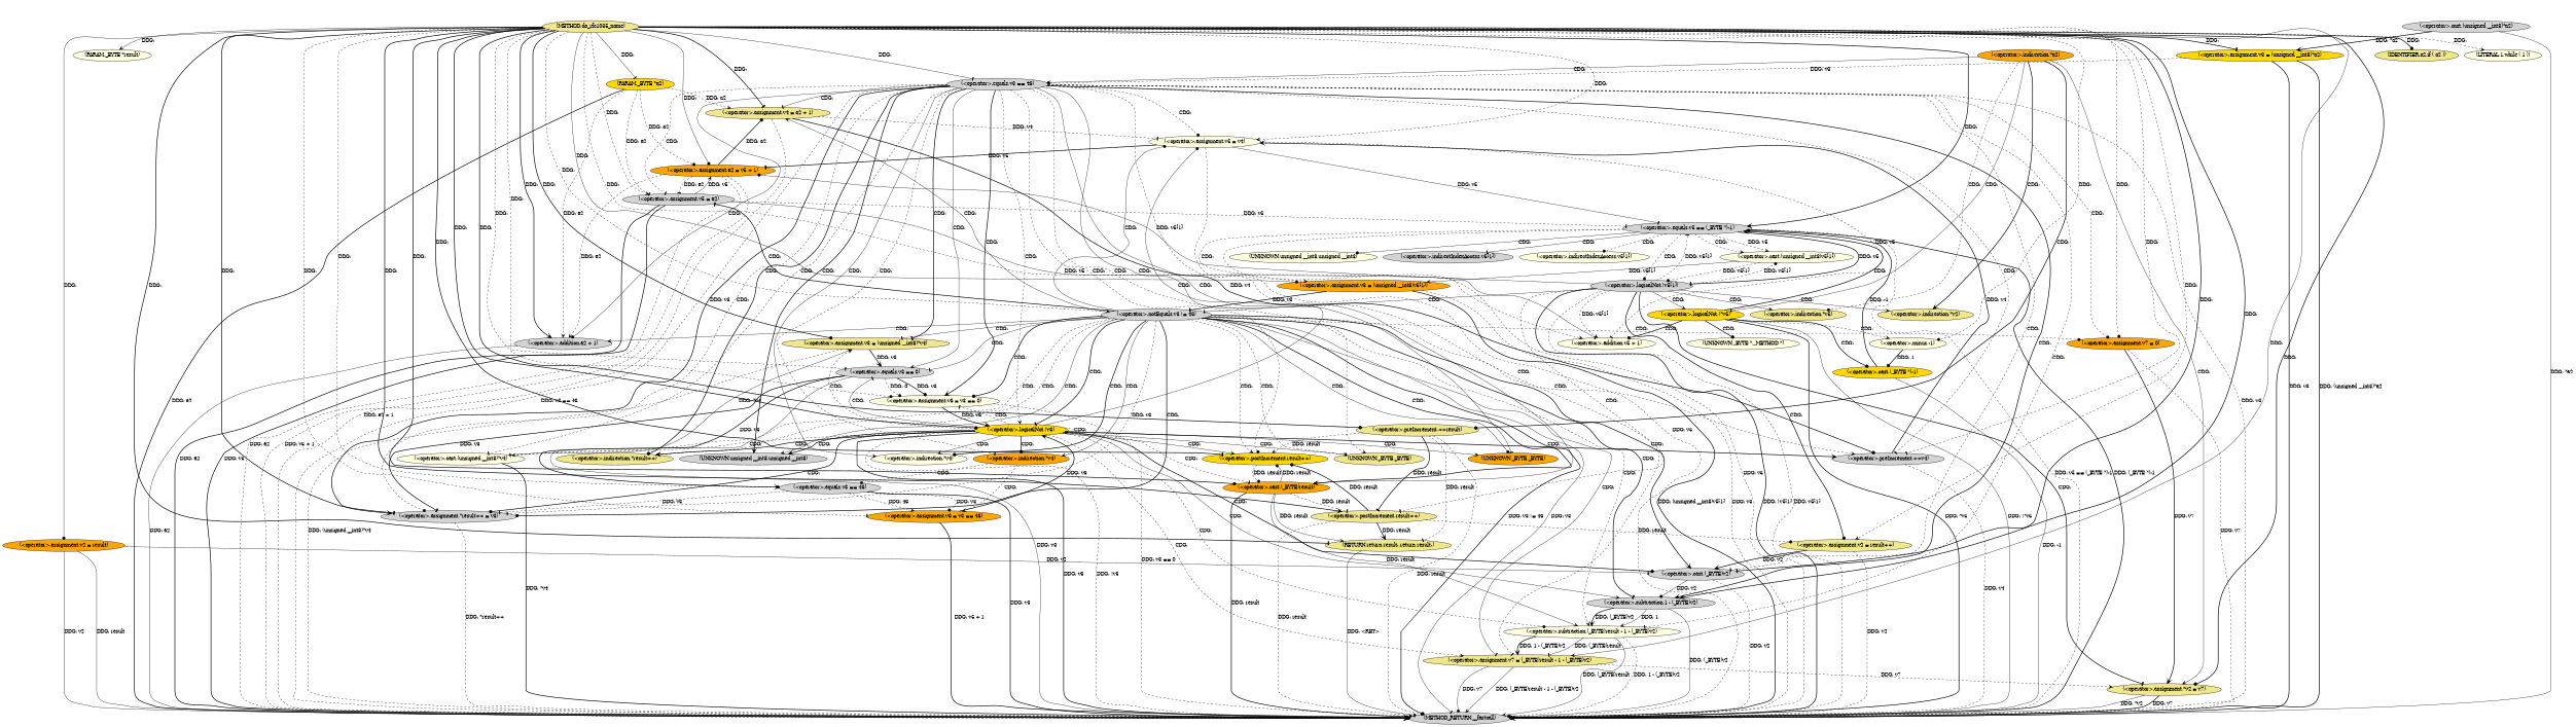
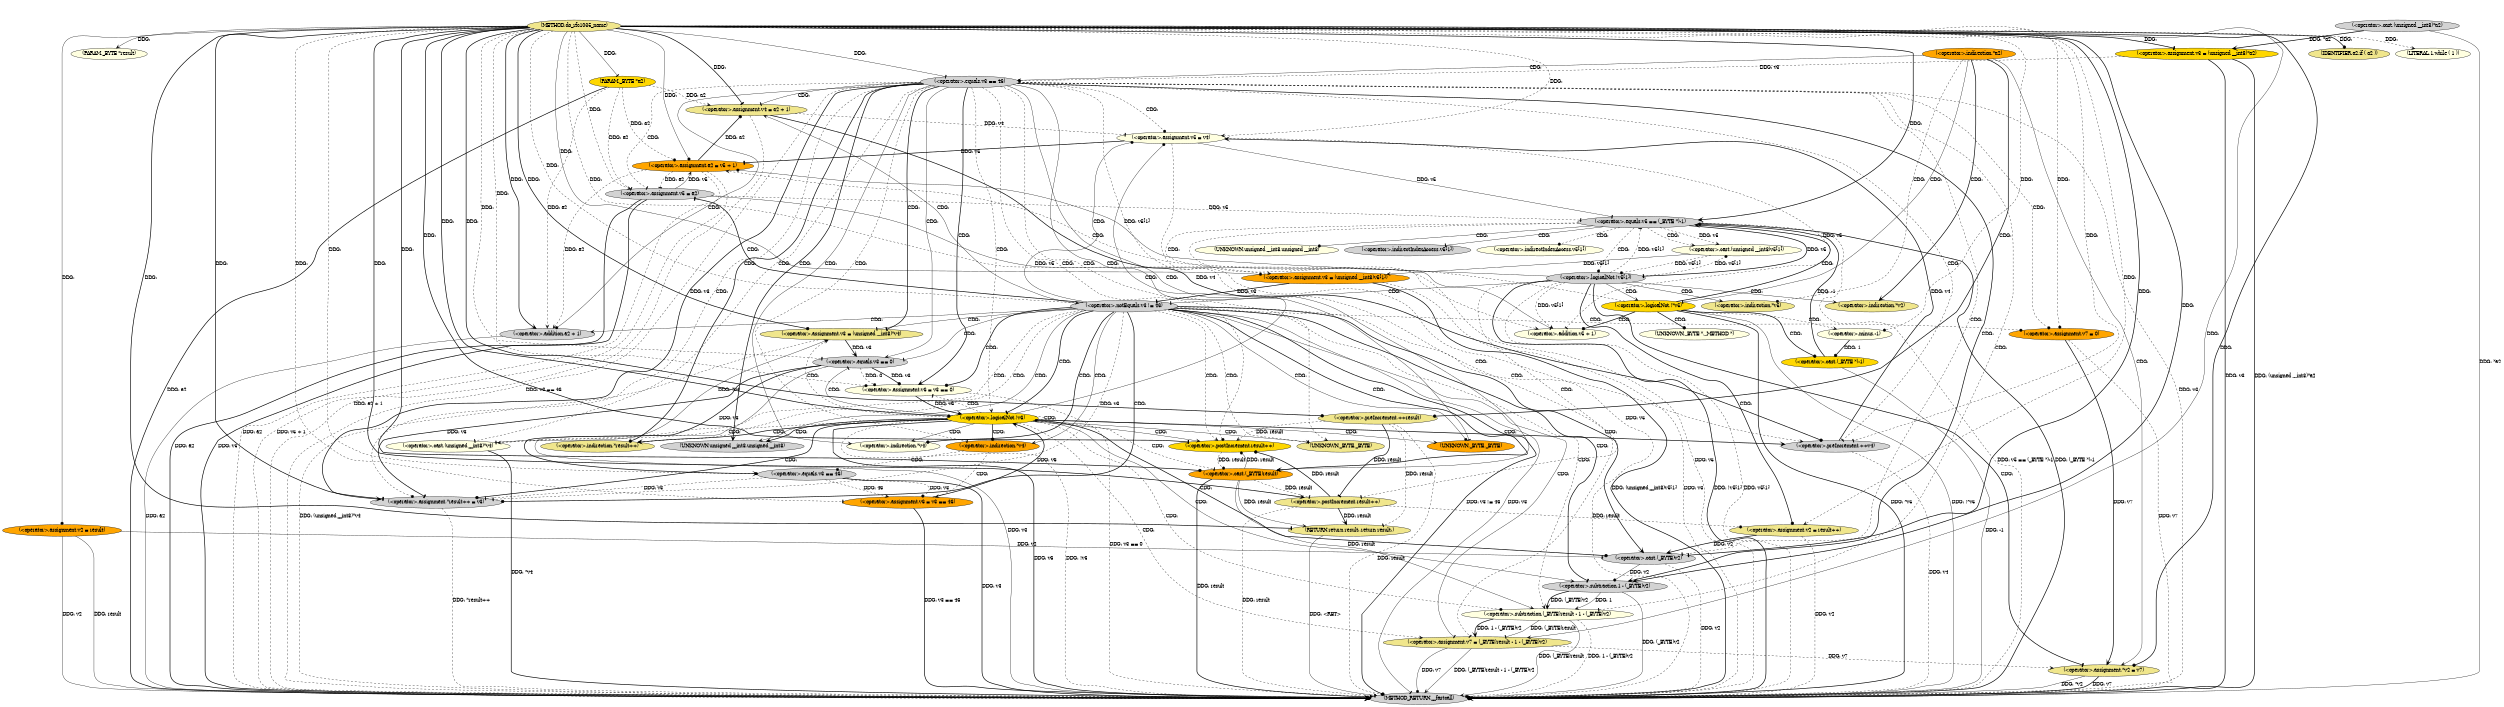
  digraph {
    node [fillcolor=lightgrey style=filled]
    edge [arrowhead=vee style=dashed]
    n1 [fillcolor=khaki label="(METHOD,do_rfc1035_name)"]
    n2 [fillcolor=lightyellow label="(PARAM,_BYTE *result)"]
    n3 [fillcolor=gold label="(PARAM,_BYTE *a2)"]
    n4 [fillcolor=orange label="(<operator>.assignment,v2 = result)"]
    n5 [fillcolor=khaki label="(IDENTIFIER,a2,if ( a2 ))"]
    n6 [fillcolor=gold label="(<operator>.assignment,v3 = (unsigned __int8)*a2)"]
    n7 [fillcolor=khaki label="(<operator>.preIncrement,++result)"]
    n8 [label="(<operator>.equals,v3 == 46)"]
    n9 [fillcolor=khaki label="(<operator>.assignment,v4 = a2 + 1)"]
    n10 [label="(<operator>.addition,a2 + 1)"]
    n11 [label="(<operator>.assignment,*result++ = v3)"]
    n12 [fillcolor=gold label="(<operator>.postIncrement,result++)"]
    n13 [fillcolor=khaki label="(<operator>.assignment,v3 = (unsigned __int8)*v4)"]
    n14 [fillcolor=lightyellow label="(<operator>.assignment,v5 = v4)"]
    n15 [fillcolor=lightyellow label="(<operator>.assignment,v6 = v3 == 0)"]
    n16 [label="(<operator>.equals,v3 == 0)"]
    n17 [fillcolor=orange label="(<operator>.assignment,v6 = v3 == 46)"]
    n18 [label="(<operator>.equals,v3 == 46)"]
    n19 [fillcolor=khaki label="(<operator>.assignment,v7 = (_BYTE)result - 1 - (_BYTE)v2)"]
    n20 [fillcolor=orange label="(<operator>.cast,(_BYTE)result)"]
    n21 [label="(<operator>.subtraction,1 - (_BYTE)v2)"]
    n22 [label="(<operator>.cast,(_BYTE)v2)"]
    n23 [label="(<operator>.preIncrement,++v4)"]
    n24 [fillcolor=gold label="(<operator>.logicalNot,!v6)"]
    n25 [fillcolor=lightyellow label="(LITERAL,1,while ( 1 ))"]
    n26 [fillcolor=khaki label="(<operator>.assignment,*v2 = v7)"]
    n27 [fillcolor=orange label="(<operator>.assignment,a2 = v5 + 1)"]
    n28 [fillcolor=lightyellow label="(<operator>.addition,v5 + 1)"]
    n29 [label="(<operator>.equals,v5 == (_BYTE *)-1)"]
    n30 [fillcolor=lightyellow label="(<operator>.minus,-1)"]
    n31 [fillcolor=orange label="(<operator>.assignment,v3 = (unsigned __int8)v5[1])"]
    n32 [fillcolor=khaki label="(<operator>.assignment,v2 = result++)"]
    n33 [fillcolor=khaki label="(<operator>.postIncrement,result++)"]
    n34 [label="(<operator>.notEquals,v3 != 46)"]
    n35 [label="(<operator>.assignment,v5 = a2)"]
    n36 [fillcolor=orange label="(<operator>.assignment,v7 = 0)"]
    n37 [fillcolor=khaki label="(RETURN,return result;,return result;)"]
    n38 [label="(METHOD_RETURN,__fastcall)"]
    n39 [fillcolor=lightyellow label="(<operator>.cast,(unsigned __int8)*v4)"]
    n40 [fillcolor=lightyellow label="(<operator>.subtraction,(_BYTE)result - 1 - (_BYTE)v2)"]
    n41 [fillcolor=khaki label="(<operator>.indirection,*result++)"]
    n42 [label="(UNKNOWN,unsigned __int8,unsigned __int8)"]
    n43 [fillcolor=lightyellow label="(<operator>.indirection,*v4)"]
    n44 [fillcolor=orange label="(<operator>.indirection,*v4)"]
    n45 [fillcolor=khaki label="(UNKNOWN,_BYTE,_BYTE)"]
    n46 [fillcolor=orange label="(UNKNOWN,_BYTE,_BYTE)"]
    n47 [fillcolor=lightyellow label="(<operator>.cast,(unsigned __int8)v5[1])"]
    n48 [label="(<operator>.logicalNot,!v5[1])"]
    n49 [fillcolor=lightyellow label="(UNKNOWN,unsigned __int8,unsigned __int8)"]
    n50 [label="(<operator>.indirectIndexAccess,v5[1])"]
    n51 [fillcolor=lightyellow label="(<operator>.indirectIndexAccess,v5[1])"]
    n52 [fillcolor=gold label="(<operator>.cast,(_BYTE *)-1)"]
    n53 [label="(<operator>.cast,(unsigned __int8)*a2)"]
    n54 [fillcolor=gold label="(<operator>.logicalNot,!*v5)"]
    n55 [fillcolor=lightyellow label="(UNKNOWN,_BYTE *,_METHOD *)"]
    n56 [fillcolor=khaki label="(<operator>.indirection,*v2)"]
    n57 [fillcolor=khaki label="(<operator>.indirection,*v5)"]
    n58 [fillcolor=orange label="(<operator>.indirection,*a2)"]
    n1 -> n2 [label="DDG: " style=solid]
    n1 -> n3 [arrowhead=tee label="DDG: " style=solid]
    n1 -> n4 [arrowhead=dot label="DDG: " style=solid]
    n1 -> n5 [arrowhead=dot label="DDG: " style=bold]
    n1 -> n6 [arrowhead=tee label="DDG: " style=bold]
    n1 -> n7 [arrowhead=dot label="DDG: " style=bold]
    n1 -> n8 [arrowhead=tee label="DDG: " style=solid]
    n1 -> n9 [arrowhead=tee label="DDG: " style=bold]
    n1 -> n10 [label="DDG: " style=bold]
    n1 -> n11 [arrowhead=tee label="DDG: " style=bold]
    n1 -> n12 [arrowhead=tee label="DDG: " style=bold]
    n1 -> n13 [arrowhead=dot label="DDG: " style=bold]
    n1 -> n14 [label="DDG: "]
    n1 -> n15 [arrowhead=dot label="DDG: "]
    n1 -> n16 [arrowhead=tee label="DDG: "]
    n1 -> n17 [arrowhead=tee label="DDG: "]
    n1 -> n18 [arrowhead=dot label="DDG: "]
    n1 -> n19 [label="DDG: " style=solid]
    n1 -> n20 [arrowhead=dot label="DDG: " style=bold]
    n1 -> n21 [label="DDG: " style=bold]
    n1 -> n22 [arrowhead=tee label="DDG: " style=bold]
    n1 -> n23 [arrowhead=tee label="DDG: "]
    n1 -> n24 [arrowhead=dot label="DDG: " style=bold]
    n1 -> n25 [label="DDG: "]
    n1 -> n26 [arrowhead=dot label="DDG: " style=bold]
    n1 -> n27 [arrowhead=dot label="DDG: " style=solid]
    n1 -> n28 [label="DDG: "]
    n1 -> n29 [label="DDG: " style=bold]
    n1 -> n30 [arrowhead=dot label="DDG: "]
    n1 -> n31 [arrowhead=dot label="DDG: " style=solid]
    n1 -> n32 [label="DDG: "]
    n1 -> n33 [label="DDG: " style=bold]
    n1 -> n34 [label="DDG: "]
    n1 -> n35 [label="DDG: "]
    n1 -> n36 [arrowhead=dot label="DDG: "]
    n1 -> n37 [arrowhead=tee label="DDG: " style=bold]
    n3 -> n9 [label="DDG: a2"]
    n3 -> n10 [label="DDG: a2"]
    n3 -> n27 [arrowhead=dot label="DDG: a2"]
    n3 -> n35 [arrowhead=tee label="DDG: a2"]
    n3 -> n38 [label="DDG: a2" style=bold]
    n4 -> n22 [arrowhead=tee label="DDG: v2" style=solid]
    n4 -> n38 [arrowhead=tee label="DDG: v2" style=solid]
    n4 -> n38 [arrowhead=dot label="DDG: result" style=solid]
    n6 -> n8 [arrowhead=dot label="DDG: v3"]
    n6 -> n38 [arrowhead=tee label="DDG: v3" style=bold]
    n6 -> n38 [label="DDG: (unsigned __int8)*a2" style=bold]
    n7 -> n12 [label="DDG: result"]
    n7 -> n33 [arrowhead=tee label="DDG: result" style=bold]
    n7 -> n37 [arrowhead=tee label="DDG: result"]
    n7 -> n38 [arrowhead=dot label="DDG: result"]
    n8 -> n9 [arrowhead=tee label="CDG: " style=solid]
    n8 -> n10 [arrowhead=dot label="CDG: " style=solid]
    n8 -> n11 [label="DDG: v3" style=bold]
    n8 -> n11 [arrowhead=dot label="CDG: "]
    n8 -> n12 [arrowhead=dot label="CDG: "]
    n8 -> n13 [arrowhead=tee label="CDG: " style=bold]
    n8 -> n14 [arrowhead=dot label="CDG: "]
    n8 -> n15 [label="CDG: " style=bold]
    n8 -> n16 [label="CDG: " style=solid]
    n8 -> n19 [arrowhead=tee label="CDG: "]
    n8 -> n20 [label="CDG: " style=solid]
    n8 -> n21 [label="CDG: " style=bold]
    n8 -> n22 [arrowhead=tee label="CDG: "]
    n8 -> n23 [arrowhead=tee label="CDG: "]
    n8 -> n24 [label="CDG: "]
    n8 -> n35 [arrowhead=tee label="CDG: "]
    n8 -> n36 [arrowhead=dot label="CDG: "]
    n8 -> n38 [label="DDG: v3 == 46"]
    n8 -> n38 [arrowhead=tee label="DDG: v3"]
    n8 -> n39 [arrowhead=tee label="CDG: "]
    n8 -> n40 [arrowhead=tee label="CDG: "]
    n8 -> n41 [arrowhead=dot label="CDG: " style=bold]
    n8 -> n42 [label="CDG: " style=bold]
    n8 -> n43 [label="CDG: " style=solid]
    n8 -> n44 [arrowhead=tee label="CDG: "]
    n8 -> n45 [label="CDG: "]
    n8 -> n46 [arrowhead=tee label="CDG: " style=solid]
    n9 -> n14 [arrowhead=tee label="DDG: v4"]
    n9 -> n23 [arrowhead=dot label="DDG: v4" style=bold]
    n9 -> n38 [arrowhead=dot label="DDG: a2 + 1"]
    n10 -> n38 [label="DDG: a2" style=solid]
    n11 -> n38 [label="DDG: *result++"]
    n12 -> n20 [arrowhead=dot label="DDG: result"]
    n13 -> n16 [label="DDG: v3" style=bold]
    n13 -> n38 [label="DDG: (unsigned __int8)*v4"]
    n14 -> n27 [arrowhead=tee label="DDG: v5" style=bold]
    n14 -> n28 [arrowhead=tee label="DDG: v5"]
    n14 -> n29 [arrowhead=tee label="DDG: v5" style=solid]
    n14 -> n38 [arrowhead=dot label="DDG: v5"]
    n15 -> n24 [label="DDG: v6" style=bold]
    n15 -> n38 [label="DDG: v3 == 0"]
    n16 -> n11 [arrowhead=tee label="DDG: v3" style=bold]
    n16 -> n15 [arrowhead=dot label="DDG: v3" style=bold]
    n16 -> n15 [arrowhead=dot label="DDG: 0"]
    n16 -> n18 [label="DDG: v3" style=bold]
    n16 -> n38 [label="DDG: v3" style=solid]
    n17 -> n24 [label="DDG: v6" style=bold]
-   n17 -> n38 [label="DDG: v5 + 1" style=bold]
+   n17 -> n38 [label="DDG: v3 == 46" style=bold]
    n18 -> n11 [arrowhead=tee label="DDG: v3"]
    n18 -> n17 [arrowhead=dot label="DDG: v3"]
    n18 -> n17 [label="DDG: 46"]
    n18 -> n38 [label="DDG: v3" style=bold]
    n19 -> n26 [label="DDG: v7"]
    n19 -> n38 [label="DDG: (_BYTE)result - 1 - (_BYTE)v2" style=solid]
    n19 -> n38 [arrowhead=dot label="DDG: v7" style=solid]
    n20 -> n12 [arrowhead=dot label="DDG: result" style=solid]
    n20 -> n33 [arrowhead=tee label="DDG: result"]
    n20 -> n37 [label="DDG: result" style=solid]
    n20 -> n38 [arrowhead=tee label="DDG: result" style=bold]
    n20 -> n40 [label="DDG: result" style=solid]
    n21 -> n38 [arrowhead=tee label="DDG: (_BYTE)v2" style=solid]
    n21 -> n40 [label="DDG: 1" style=solid]
    n21 -> n40 [label="DDG: (_BYTE)v2" style=bold]
    n22 -> n21 [arrowhead=dot label="DDG: v2" style=solid]
    n22 -> n38 [arrowhead=tee label="DDG: v2"]
    n23 -> n14 [label="DDG: v4" style=bold]
    n23 -> n38 [arrowhead=dot label="DDG: v4"]
    n24 -> n11 [arrowhead=dot label="CDG: " style=bold]
    n24 -> n12 [label="CDG: " style=solid]
    n24 -> n13 [label="CDG: "]
    n24 -> n14 [arrowhead=dot label="CDG: " style=solid]
    n24 -> n15 [arrowhead=tee label="CDG: "]
    n24 -> n16 [arrowhead=tee label="CDG: " style=solid]
    n24 -> n19 [label="CDG: "]
    n24 -> n20 [arrowhead=tee label="CDG: "]
    n24 -> n21 [label="CDG: " style=solid]
    n24 -> n22 [arrowhead=dot label="CDG: " style=bold]
    n24 -> n23 [label="CDG: " style=bold]
    n24 -> n24 [arrowhead=dot label="CDG: "]
    n24 -> n38 [label="DDG: v6" style=bold]
    n24 -> n38 [arrowhead=dot label="DDG: !v6"]
    n24 -> n39 [label="CDG: "]
    n24 -> n40 [arrowhead=dot label="CDG: "]
    n24 -> n41 [label="CDG: " style=bold]
    n24 -> n42 [label="CDG: " style=bold]
    n24 -> n43 [label="CDG: " style=solid]
    n24 -> n44 [arrowhead=dot label="CDG: " style=bold]
    n24 -> n45 [label="CDG: " style=solid]
    n24 -> n46 [label="CDG: " style=solid]
    n26 -> n38 [arrowhead=tee label="DDG: *v2" style=solid]
    n26 -> n38 [label="DDG: v7" style=bold]
    n27 -> n9 [arrowhead=dot label="DDG: a2" style=bold]
    n27 -> n10 [label="DDG: a2"]
    n27 -> n35 [arrowhead=tee label="DDG: a2"]
    n27 -> n38 [arrowhead=dot label="DDG: a2"]
    n27 -> n38 [arrowhead=dot label="DDG: v5 + 1"]
    n29 -> n31 [label="CDG: "]
    n29 -> n38 [arrowhead=tee label="DDG: v5"]
    n29 -> n38 [arrowhead=dot label="DDG: v5 == (_BYTE *)-1"]
    n29 -> n38 [arrowhead=tee label="DDG: (_BYTE *)-1" style=bold]
    n29 -> n47 [label="DDG: v5"]
    n29 -> n47 [label="CDG: "]
    n29 -> n48 [arrowhead=tee label="DDG: v5" style=bold]
    n29 -> n48 [arrowhead=dot label="CDG: "]
    n29 -> n49 [arrowhead=dot label="CDG: " style=solid]
    n29 -> n50 [arrowhead=tee label="CDG: " style=solid]
    n29 -> n51 [arrowhead=dot label="CDG: "]
    n30 -> n52 [arrowhead=dot label="DDG: 1" style=bold]
    n31 -> n34 [arrowhead=tee label="DDG: v3" style=bold]
    n31 -> n38 [arrowhead=tee label="DDG: (unsigned __int8)v5[1]" style=bold]
    n31 -> n38 [arrowhead=tee label="DDG: v3"]
    n32 -> n22 [label="DDG: v2" style=bold]
    n32 -> n38 [label="DDG: v2"]
    n33 -> n12 [arrowhead=dot label="DDG: result" style=bold]
    n33 -> n32 [arrowhead=dot label="DDG: result"]
    n33 -> n37 [label="DDG: result" style=bold]
    n33 -> n38 [arrowhead=tee label="DDG: result"]
    n34 -> n9 [label="CDG: " style=solid]
    n34 -> n10 [label="CDG: " style=solid]
    n34 -> n11 [arrowhead=tee label="DDG: v3"]
    n34 -> n11 [arrowhead=dot label="CDG: " style=bold]
    n34 -> n12 [label="CDG: "]
    n34 -> n13 [arrowhead=tee label="CDG: " style=solid]
    n34 -> n14 [arrowhead=dot label="CDG: " style=solid]
    n34 -> n15 [arrowhead=dot label="CDG: " style=bold]
    n34 -> n16 [arrowhead=tee label="CDG: " style=solid]
    n34 -> n19 [arrowhead=tee label="CDG: " style=solid]
    n34 -> n20 [label="CDG: " style=bold]
    n34 -> n21 [arrowhead=tee label="CDG: " style=bold]
    n34 -> n22 [label="CDG: " style=bold]
    n34 -> n23 [label="CDG: "]
    n34 -> n24 [arrowhead=tee label="CDG: " style=bold]
    n34 -> n35 [arrowhead=tee label="CDG: " style=bold]
    n34 -> n36 [arrowhead=dot label="CDG: "]
    n34 -> n38 [arrowhead=dot label="DDG: v3 != 46" style=bold]
    n34 -> n38 [arrowhead=tee label="DDG: v3" style=solid]
    n34 -> n39 [arrowhead=tee label="CDG: "]
    n34 -> n40 [label="CDG: "]
    n34 -> n41 [label="CDG: "]
    n34 -> n42 [label="CDG: " style=solid]
    n34 -> n43 [arrowhead=dot label="CDG: " style=bold]
    n34 -> n44 [label="CDG: " style=solid]
    n34 -> n45 [arrowhead=tee label="CDG: "]
    n34 -> n46 [arrowhead=dot label="CDG: " style=solid]
    n35 -> n27 [label="DDG: v5" style=solid]
    n35 -> n28 [arrowhead=tee label="DDG: v5" style=solid]
    n35 -> n29 [arrowhead=tee label="DDG: v5"]
    n35 -> n38 [arrowhead=dot label="DDG: v5" style=bold]
    n35 -> n38 [label="DDG: a2" style=bold]
    n36 -> n26 [label="DDG: v7" style=bold]
    n36 -> n38 [arrowhead=dot label="DDG: v7"]
    n37 -> n38 [label="DDG: <RET>" style=solid]
    n39 -> n13 [label="DDG: *v4" style=solid]
    n39 -> n38 [label="DDG: *v4" style=bold]
    n40 -> n19 [arrowhead=tee label="DDG: (_BYTE)result" style=solid]
    n40 -> n19 [label="DDG: 1 - (_BYTE)v2" style=bold]
    n40 -> n38 [arrowhead=dot label="DDG: 1 - (_BYTE)v2"]
    n40 -> n38 [label="DDG: (_BYTE)result" style=solid]
    n44 -> n17 [label="CDG: "]
    n44 -> n18 [arrowhead=dot label="CDG: "]
    n47 -> n31 [label="DDG: v5[1]" style=solid]
    n47 -> n48 [arrowhead=dot label="DDG: v5[1]"]
    n48 -> n26 [arrowhead=tee label="CDG: " style=bold]
    n48 -> n27 [arrowhead=dot label="DDG: v5[1]" style=solid]
    n48 -> n28 [label="DDG: v5[1]"]
    n48 -> n29 [arrowhead=tee label="DDG: v5[1]"]
    n48 -> n32 [arrowhead=dot label="CDG: " style=bold]
    n48 -> n33 [arrowhead=tee label="CDG: "]
    n48 -> n34 [arrowhead=tee label="CDG: " style=solid]
    n48 -> n38 [arrowhead=dot label="DDG: !v5[1]" style=bold]
    n48 -> n38 [arrowhead=dot label="DDG: v5[1]"]
    n48 -> n47 [arrowhead=dot label="DDG: v5[1]"]
    n48 -> n54 [label="CDG: " style=solid]
    n48 -> n56 [label="CDG: " style=solid]
    n48 -> n57 [label="CDG: " style=solid]
    n52 -> n29 [arrowhead=dot label="DDG: -1" style=bold]
    n52 -> n38 [arrowhead=dot label="DDG: -1" style=solid]
    n53 -> n6 [label="DDG: *a2" style=bold]
    n53 -> n38 [arrowhead=dot label="DDG: *a2" style=solid]
+   n54 -> n27 [label="CDG: "]
    n54 -> n28 [arrowhead=dot label="CDG: " style=bold]
    n54 -> n29 [label="CDG: " style=bold]
    n54 -> n30 [label="CDG: "]
    n54 -> n38 [arrowhead=tee label="DDG: *v5" style=bold]
    n54 -> n38 [arrowhead=tee label="DDG: !*v5" style=solid]
    n54 -> n52 [arrowhead=dot label="CDG: " style=bold]
    n54 -> n55 [arrowhead=dot label="CDG: " style=bold]
    n58 -> n7 [arrowhead=dot label="CDG: " style=bold]
    n58 -> n8 [label="CDG: " style=solid]
    n58 -> n26 [label="CDG: " style=solid]
    n58 -> n54 [arrowhead=tee label="CDG: " style=solid]
    n58 -> n56 [label="CDG: " style=bold]
    n58 -> n57 [arrowhead=dot label="CDG: "]
  }
